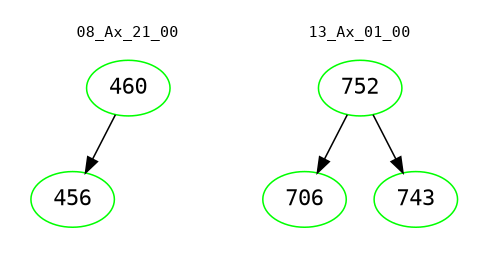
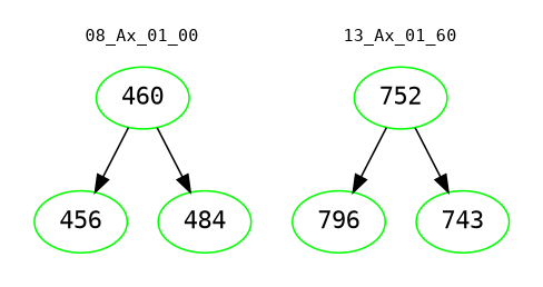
  digraph {
    fontname="DejaVu Sans Mono"
    node [color=green fontname="DejaVu Sans Mono"]
    edge [color=black fontname="DejaVu Sans Mono"]
    n1 [label=460]
    n2 [label=456]
+   n3 [label=484]
    n4 [label=752]
-   n5 [label=706]
+   n5 [label=796]
    n6 [label=743]
    subgraph cluster_1 {
      color=white
      fontsize=10
-     label="08_Ax_21_00"
+     label="08_Ax_01_00"
      n1
      n2
+     n3
    }
    subgraph cluster_2 {
      color=white
      fontsize=10
-     label="13_Ax_01_00"
+     label="13_Ax_01_60"
      n4
      n5
      n6
    }
    n1 -> n2
+   n1 -> n3
    n4 -> n5
    n4 -> n6
  }
